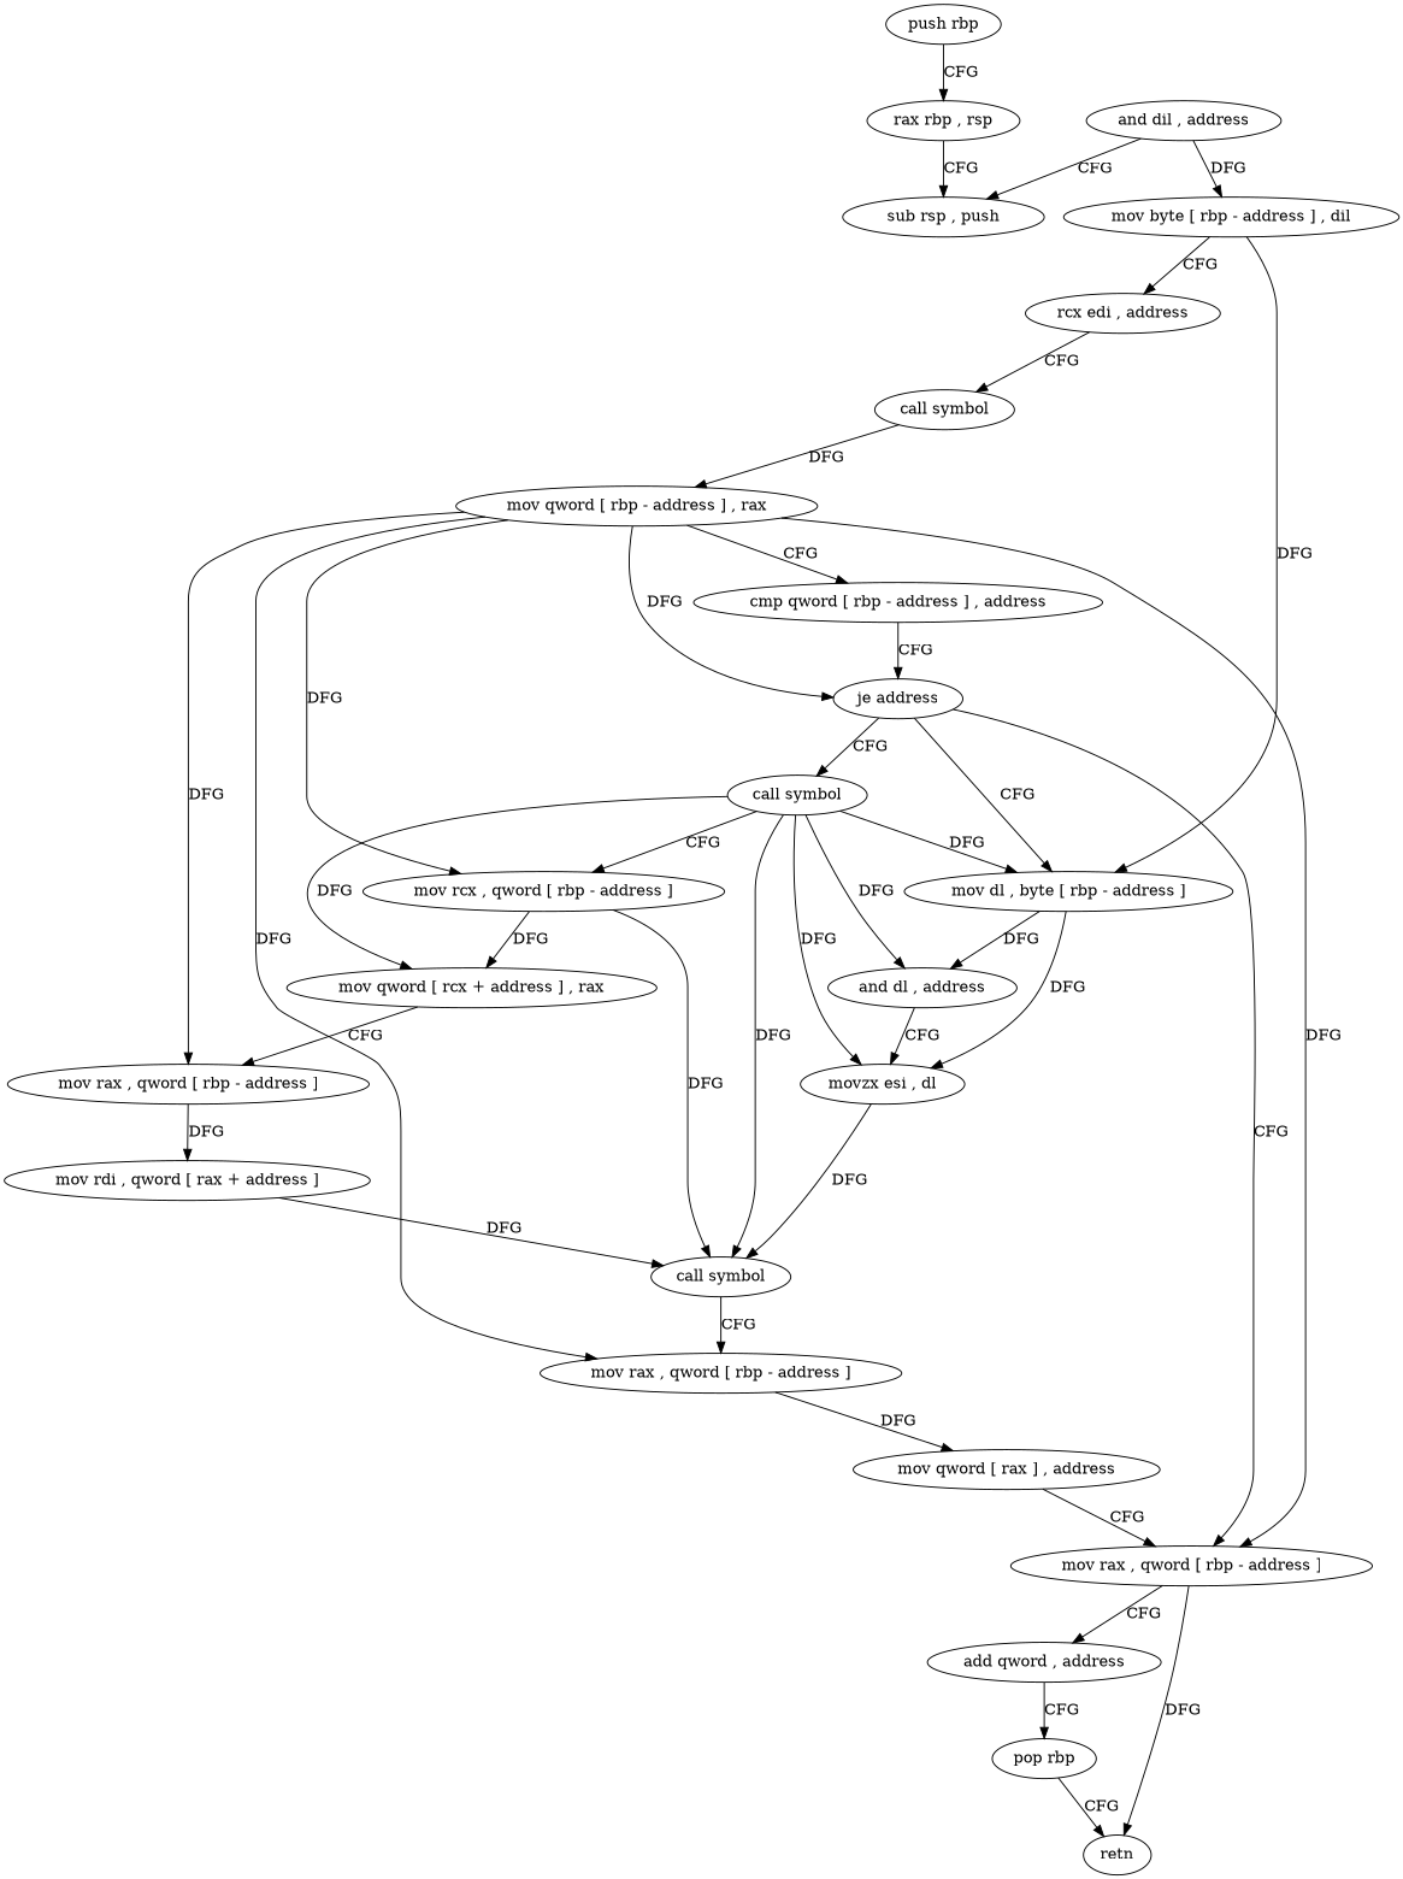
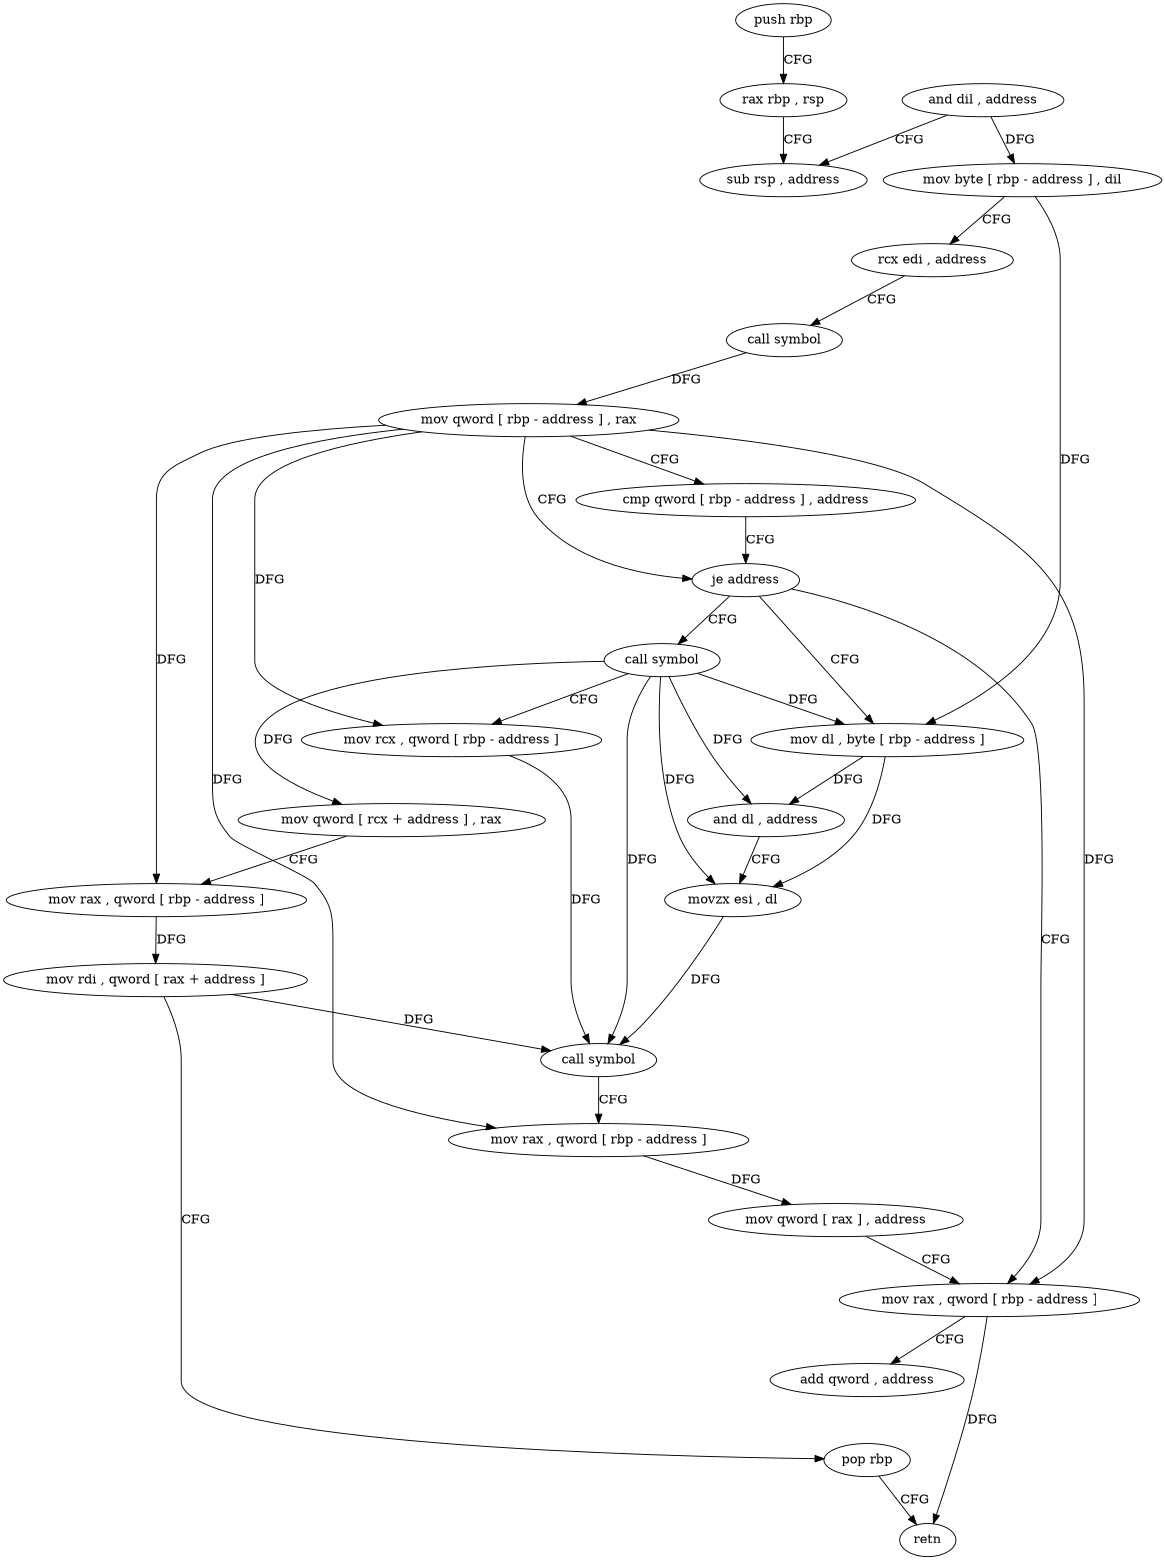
  digraph {
    n1 [label="push rbp"]
    n2 [label="rax rbp , rsp"]
-   n3 [label="sub rsp , push"]
+   n3 [label="sub rsp , address"]
    n4 [label="and dil , address"]
    n5 [label="mov byte [ rbp - address ] , dil"]
    n6 [label="rcx edi , address"]
    n7 [label="mov dl , byte [ rbp - address ]"]
    n8 [label="call symbol"]
    n9 [label="and dl , address"]
    n10 [label="movzx esi , dl"]
    n11 [label="mov qword [ rbp - address ] , rax"]
    n12 [label="cmp qword [ rbp - address ] , address"]
    n13 [label="je address"]
    n14 [label="mov rax , qword [ rbp - address ]"]
    n15 [label="mov rcx , qword [ rbp - address ]"]
    n16 [label="mov rax , qword [ rbp - address ]"]
    n17 [label="mov rax , qword [ rbp - address ]"]
    n18 [label="call symbol"]
    n19 [label="add qword , address"]
    n20 [label=retn]
    n21 [label="mov qword [ rcx + address ] , rax"]
    n22 [label="call symbol"]
    n23 [label="mov rdi , qword [ rax + address ]"]
    n24 [label="mov qword [ rax ] , address"]
    n25 [label="pop rbp"]
    n1 -> n2 [label=CFG]
    n2 -> n3 [label=CFG]
    n4 -> n3 [label=CFG]
    n4 -> n5 [label=DFG]
    n5 -> n6 [label=CFG]
    n5 -> n7 [label=DFG]
    n6 -> n8 [label=CFG]
    n7 -> n9 [label=DFG]
    n7 -> n10 [label=DFG]
    n8 -> n11 [label=DFG]
    n9 -> n10 [label=CFG]
    n10 -> n22 [label=DFG]
    n11 -> n12 [label=CFG]
-   n11 -> n13 [label=DFG]
+   n11 -> n13 [label=CFG]
    n11 -> n14 [label=DFG]
    n11 -> n15 [label=DFG]
    n11 -> n16 [label=DFG]
    n11 -> n17 [label=DFG]
    n12 -> n13 [label=CFG]
    n13 -> n7 [label=CFG]
    n13 -> n14 [label=CFG]
    n13 -> n18 [label=CFG]
    n14 -> n19 [label=CFG]
    n14 -> n20 [label=DFG]
-   n15 -> n21 [label=DFG]
    n15 -> n22 [label=DFG]
    n16 -> n23 [label=DFG]
    n17 -> n24 [label=DFG]
    n18 -> n7 [label=DFG]
    n18 -> n9 [label=DFG]
    n18 -> n10 [label=DFG]
    n18 -> n15 [label=CFG]
    n18 -> n21 [label=DFG]
    n18 -> n22 [label=DFG]
-   n19 -> n25 [label=CFG]
+   n23 -> n25 [label=CFG]
    n21 -> n16 [label=CFG]
    n22 -> n17 [label=CFG]
    n23 -> n22 [label=DFG]
    n24 -> n14 [label=CFG]
    n25 -> n20 [label=CFG]
  }
